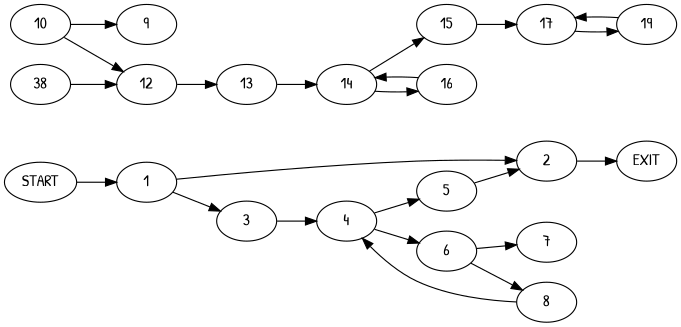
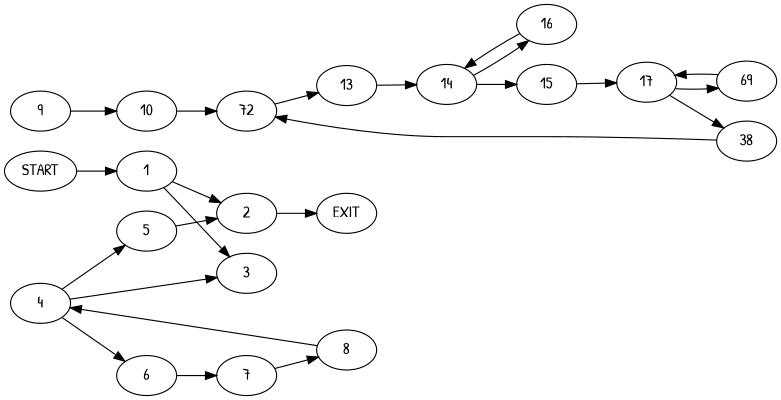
  digraph {
    fontname="Patrick Hand"
    rankdir=LR
    node [fontname="Patrick Hand"]
    edge [fontname="Patrick Hand"]
    n1 [label=START]
    1
    2
    3
    n5 [label=EXIT]
    4
    5
    6
    7
    8
    9
    10
-   12
+   12 [label=72]
    13
    14
    15
    16
    17
    n19 [label=38]
-   19
+   19 [label=69]
    n1 -> 1
    1 -> 2
    1 -> 3
    2 -> n5
-   3 -> 4
+   4 -> 3
    4 -> 5
    4 -> 6
    5 -> 2
    6 -> 7
-   6 -> 8
+   7 -> 8
    8 -> 4
-   10 -> 9
+   9 -> 10
    10 -> 12
    12 -> 13
    13 -> 14
    14 -> 15
    14 -> 16
    15 -> 17
    16 -> 14
+   17 -> n19
    17 -> 19
    n19 -> 12
    19 -> 17
  }
